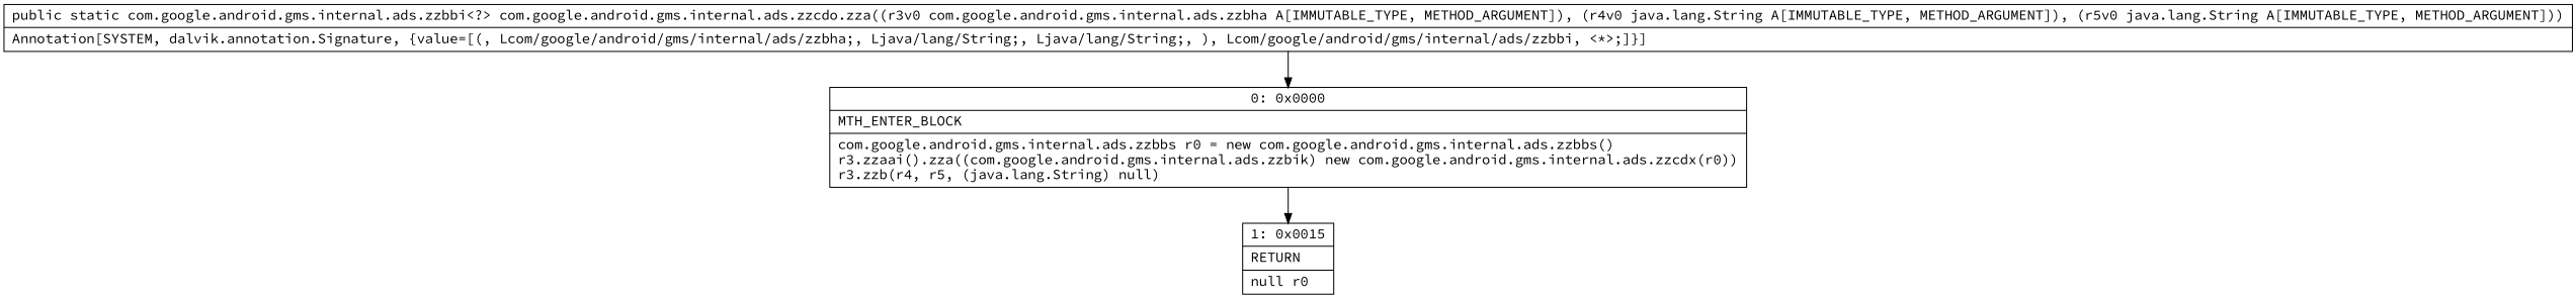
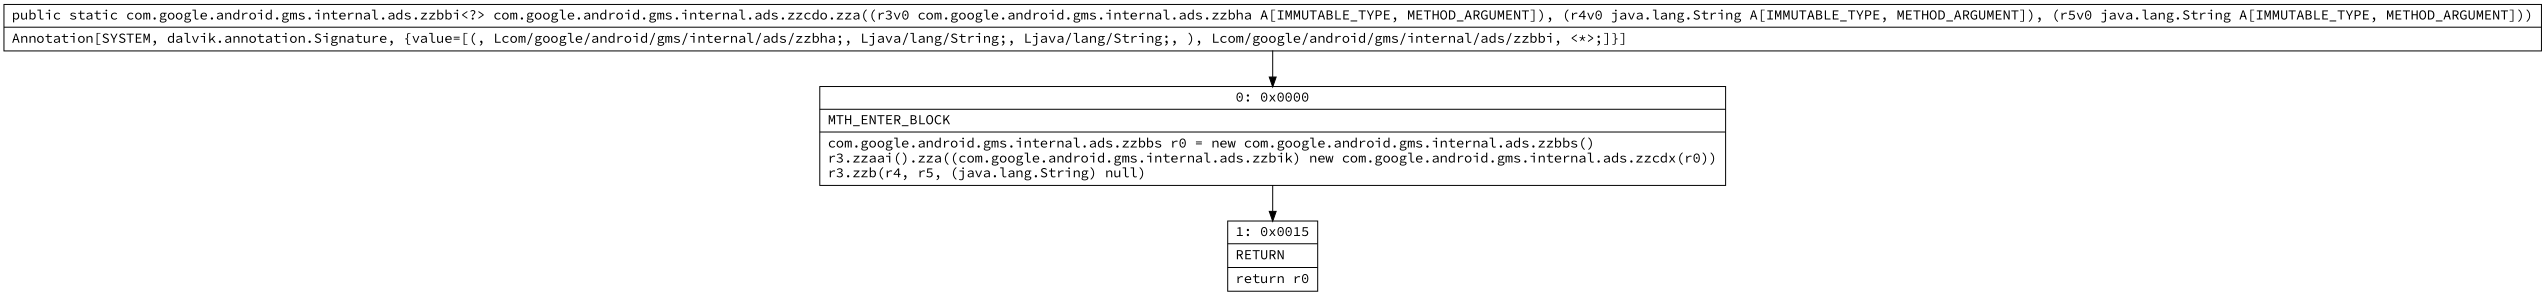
  digraph {
    fontname="Source Code Pro"
    node [shape=record fontname="Source Code Pro"]
    edge [fontname="Source Code Pro"]
    n1 [label="{0\:\ 0x0000|MTH_ENTER_BLOCK\l|com.google.android.gms.internal.ads.zzbbs r0 = new com.google.android.gms.internal.ads.zzbbs()\lr3.zzaai().zza((com.google.android.gms.internal.ads.zzbik) new com.google.android.gms.internal.ads.zzcdx(r0))\lr3.zzb(r4, r5, (java.lang.String) null)\l}"]
-   n2 [label="{1\:\ 0x0015|RETURN\l|null r0\l}"]
+   n2 [label="{1\:\ 0x0015|RETURN\l|return r0\l}"]
    n3 [label="{public static com.google.android.gms.internal.ads.zzbbi\<?\> com.google.android.gms.internal.ads.zzcdo.zza((r3v0 com.google.android.gms.internal.ads.zzbha A[IMMUTABLE_TYPE, METHOD_ARGUMENT]), (r4v0 java.lang.String A[IMMUTABLE_TYPE, METHOD_ARGUMENT]), (r5v0 java.lang.String A[IMMUTABLE_TYPE, METHOD_ARGUMENT]))  | Annotation[SYSTEM, dalvik.annotation.Signature, \{value=[(, Lcom\/google\/android\/gms\/internal\/ads\/zzbha;, Ljava\/lang\/String;, Ljava\/lang\/String;, ), Lcom\/google\/android\/gms\/internal\/ads\/zzbbi, \<*\>;]\}]\l}"]
    n1 -> n2
    n3 -> n1
  }
